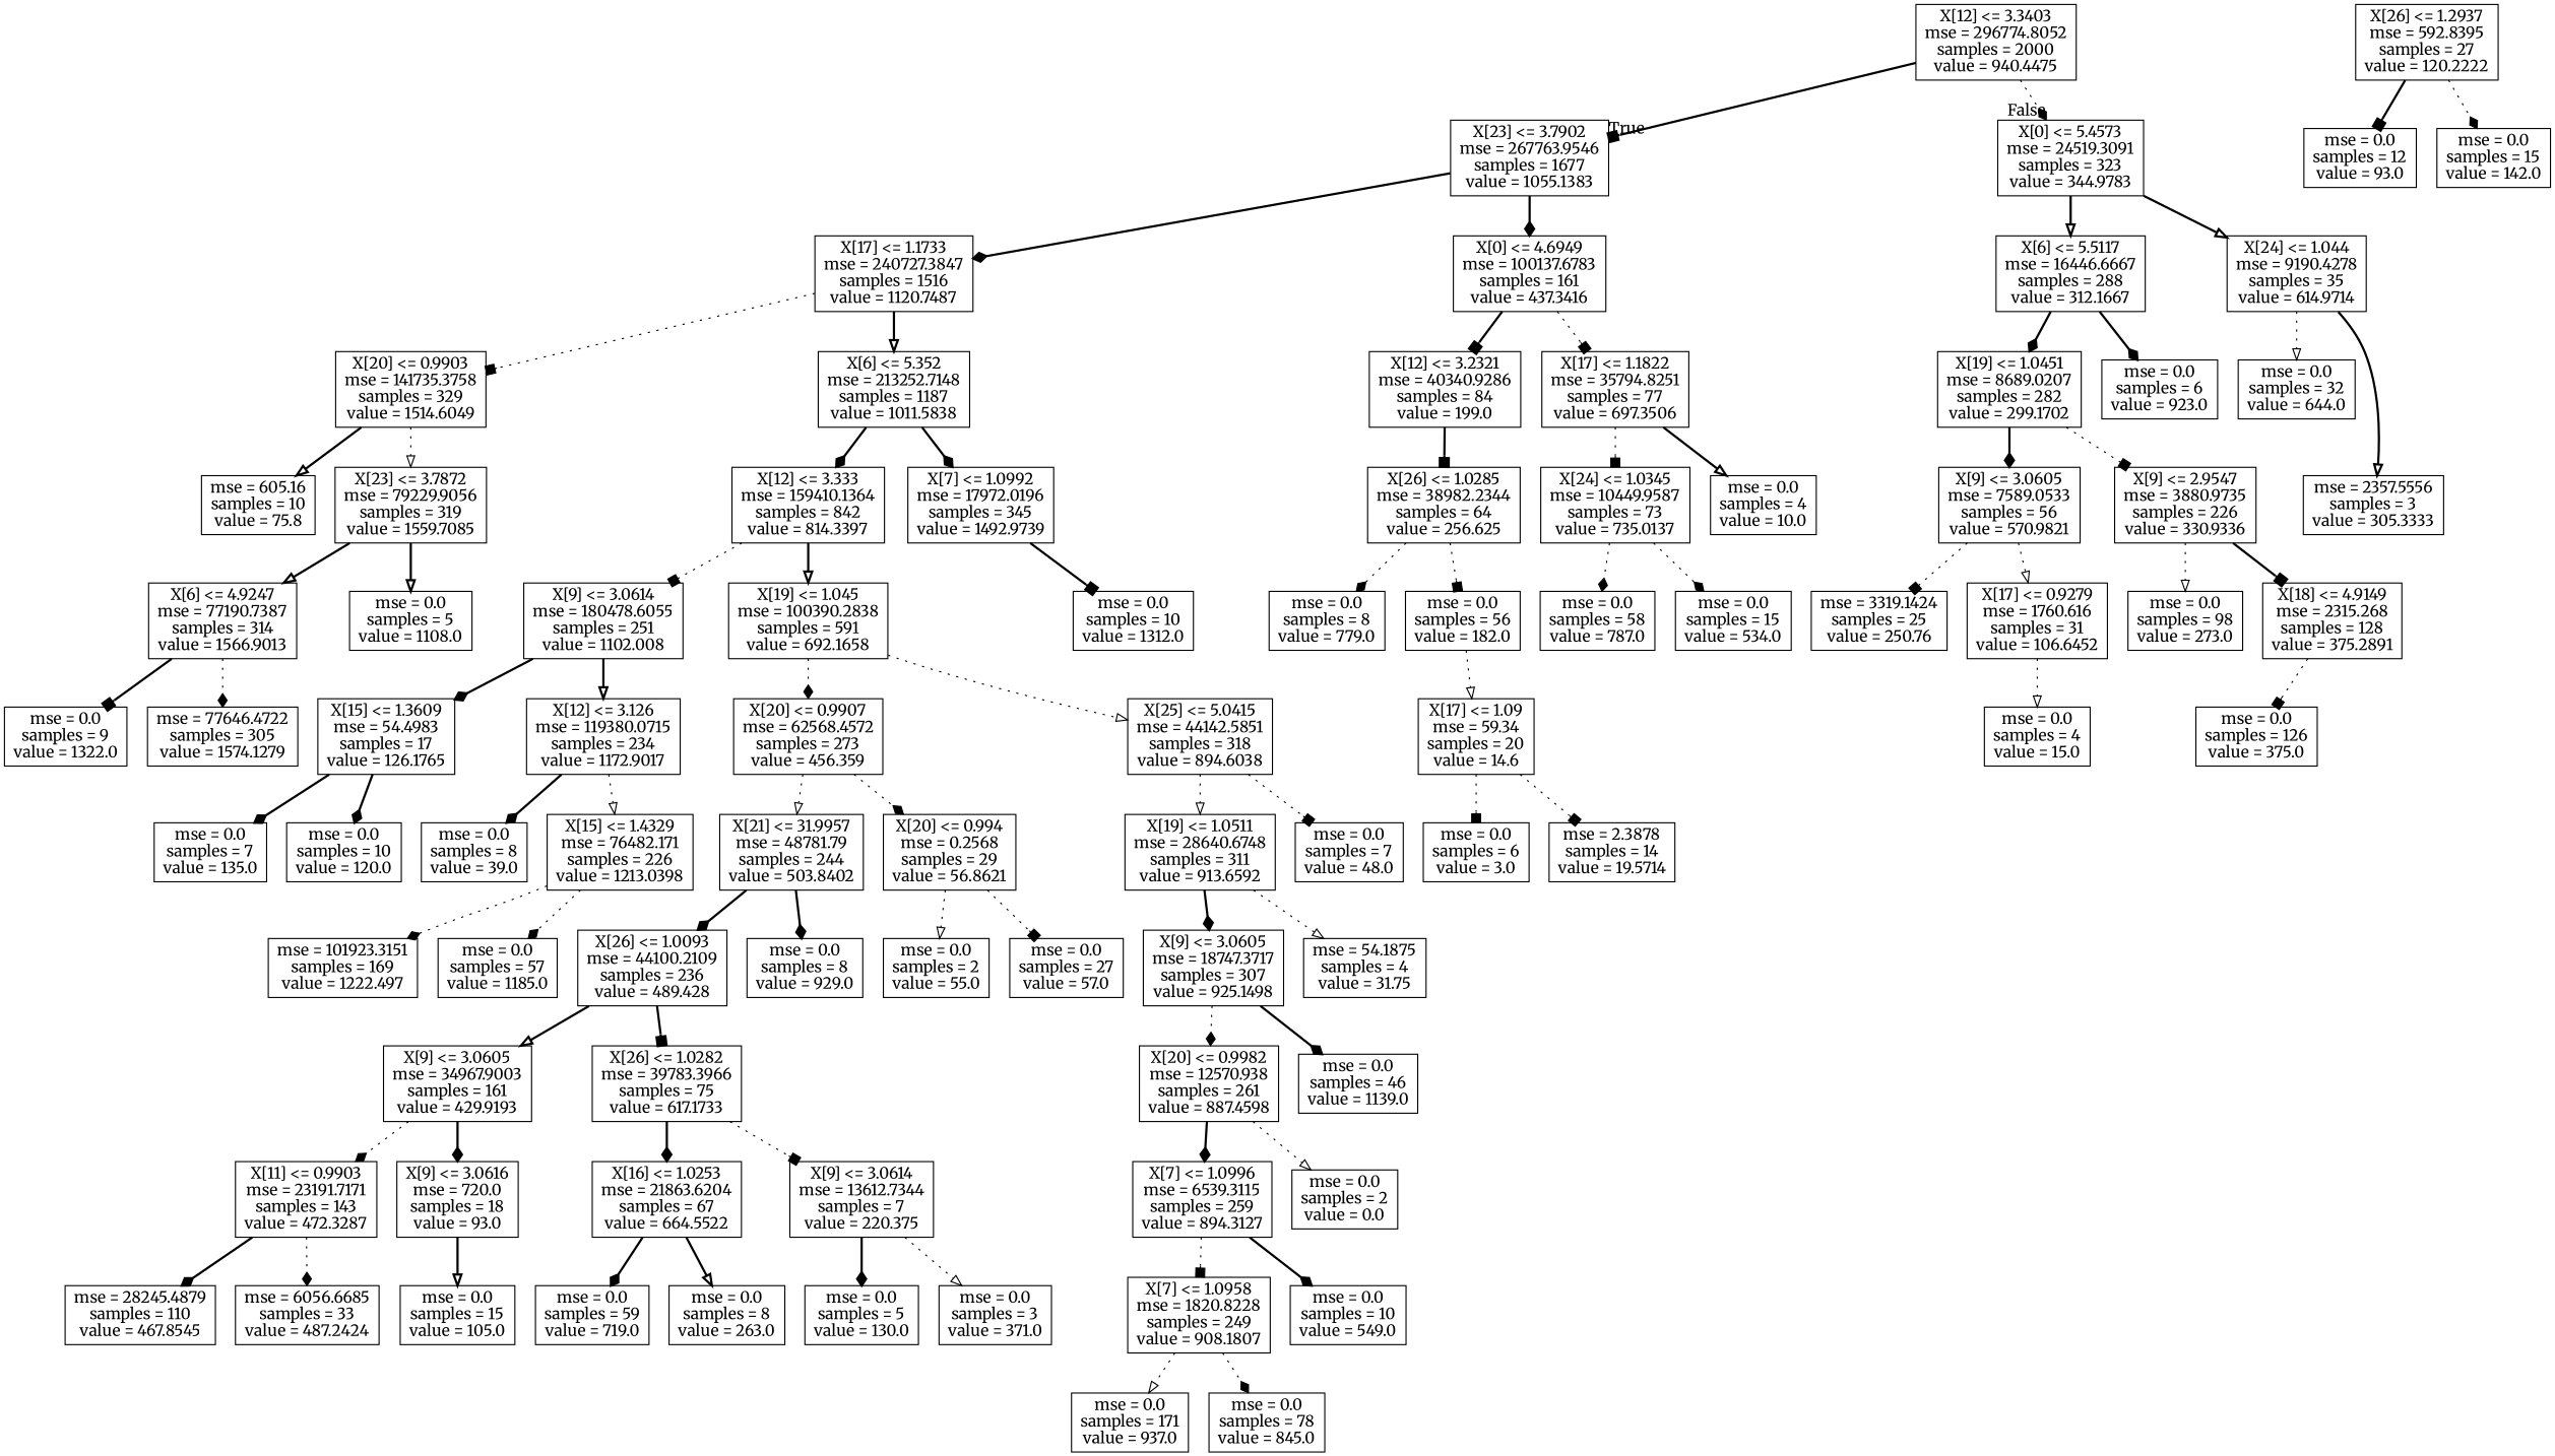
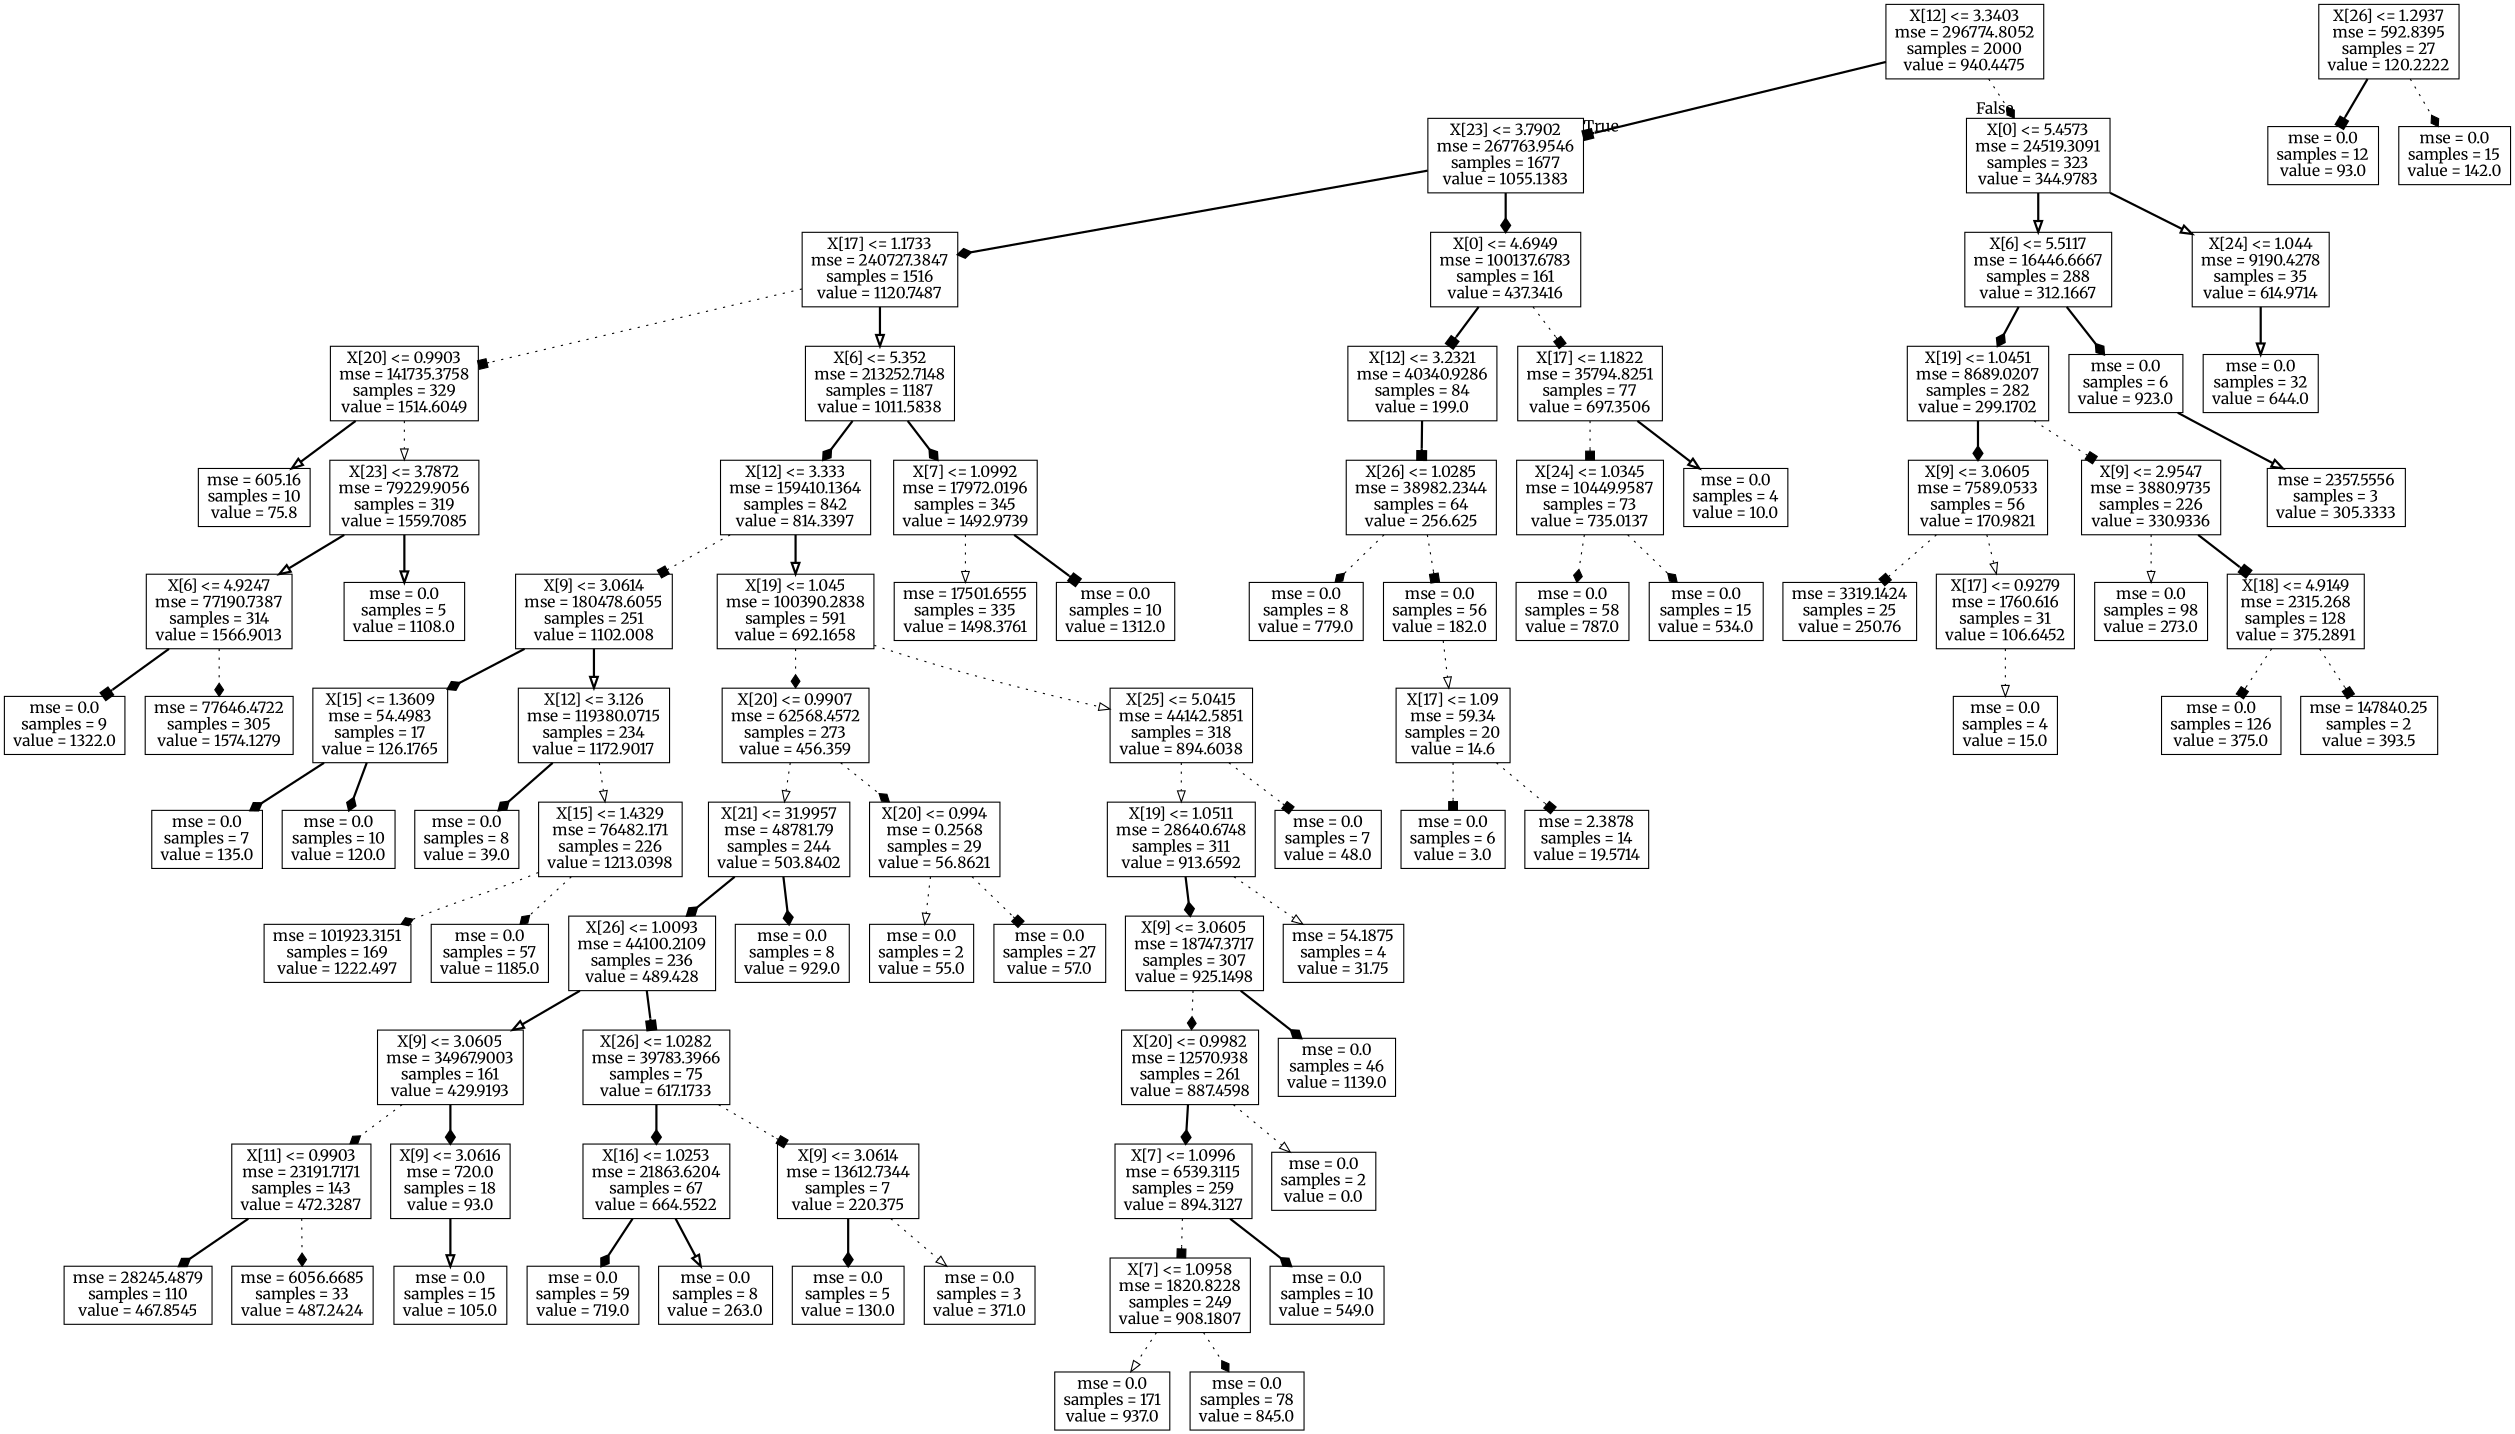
  digraph {
    fontname=Merriweather
    node [fontname=Merriweather shape=box]
    edge [arrowhead=diamond fontname=Merriweather style=bold]
    n1 [label="X[12] <= 3.3403\nmse = 296774.8052\nsamples = 2000\nvalue = 940.4475"]
    n2 [label="X[23] <= 3.7902\nmse = 267763.9546\nsamples = 1677\nvalue = 1055.1383"]
    n3 [label="X[0] <= 5.4573\nmse = 24519.3091\nsamples = 323\nvalue = 344.9783"]
    n4 [label="X[17] <= 1.1733\nmse = 240727.3847\nsamples = 1516\nvalue = 1120.7487"]
    n5 [label="X[0] <= 4.6949\nmse = 100137.6783\nsamples = 161\nvalue = 437.3416"]
    n6 [label="X[6] <= 5.5117\nmse = 16446.6667\nsamples = 288\nvalue = 312.1667"]
    n7 [label="X[24] <= 1.044\nmse = 9190.4278\nsamples = 35\nvalue = 614.9714"]
    n8 [label="X[20] <= 0.9903\nmse = 141735.3758\nsamples = 329\nvalue = 1514.6049"]
    n9 [label="X[6] <= 5.352\nmse = 213252.7148\nsamples = 1187\nvalue = 1011.5838"]
    n10 [label="X[12] <= 3.2321\nmse = 40340.9286\nsamples = 84\nvalue = 199.0"]
    n11 [label="X[17] <= 1.1822\nmse = 35794.8251\nsamples = 77\nvalue = 697.3506"]
    n12 [label="mse = 605.16\nsamples = 10\nvalue = 75.8"]
    n13 [label="X[23] <= 3.7872\nmse = 79229.9056\nsamples = 319\nvalue = 1559.7085"]
    n14 [label="X[12] <= 3.333\nmse = 159410.1364\nsamples = 842\nvalue = 814.3397"]
    n15 [label="X[7] <= 1.0992\nmse = 17972.0196\nsamples = 345\nvalue = 1492.9739"]
    n16 [label="X[6] <= 4.9247\nmse = 77190.7387\nsamples = 314\nvalue = 1566.9013"]
    n17 [label="mse = 0.0\nsamples = 5\nvalue = 1108.0"]
    n18 [label="mse = 0.0\nsamples = 9\nvalue = 1322.0"]
    n19 [label="mse = 77646.4722\nsamples = 305\nvalue = 1574.1279"]
    n20 [label="X[9] <= 3.0614\nmse = 180478.6055\nsamples = 251\nvalue = 1102.008"]
    n21 [label="X[19] <= 1.045\nmse = 100390.2838\nsamples = 591\nvalue = 692.1658"]
+   n22 [label="mse = 17501.6555\nsamples = 335\nvalue = 1498.3761"]
    n23 [label="mse = 0.0\nsamples = 10\nvalue = 1312.0"]
    n24 [label="X[15] <= 1.3609\nmse = 54.4983\nsamples = 17\nvalue = 126.1765"]
    n25 [label="X[12] <= 3.126\nmse = 119380.0715\nsamples = 234\nvalue = 1172.9017"]
    n26 [label="X[20] <= 0.9907\nmse = 62568.4572\nsamples = 273\nvalue = 456.359"]
    n27 [label="X[25] <= 5.0415\nmse = 44142.5851\nsamples = 318\nvalue = 894.6038"]
    n28 [label="mse = 0.0\nsamples = 7\nvalue = 135.0"]
    n29 [label="mse = 0.0\nsamples = 10\nvalue = 120.0"]
    n30 [label="mse = 0.0\nsamples = 8\nvalue = 39.0"]
    n31 [label="X[15] <= 1.4329\nmse = 76482.171\nsamples = 226\nvalue = 1213.0398"]
    n32 [label="mse = 101923.3151\nsamples = 169\nvalue = 1222.497"]
    n33 [label="mse = 0.0\nsamples = 57\nvalue = 1185.0"]
    n34 [label="X[21] <= 31.9957\nmse = 48781.79\nsamples = 244\nvalue = 503.8402"]
    n35 [label="X[20] <= 0.994\nmse = 0.2568\nsamples = 29\nvalue = 56.8621"]
    n36 [label="X[19] <= 1.0511\nmse = 28640.6748\nsamples = 311\nvalue = 913.6592"]
    n37 [label="mse = 0.0\nsamples = 7\nvalue = 48.0"]
    n38 [label="X[26] <= 1.0093\nmse = 44100.2109\nsamples = 236\nvalue = 489.428"]
    n39 [label="mse = 0.0\nsamples = 8\nvalue = 929.0"]
    n40 [label="mse = 0.0\nsamples = 2\nvalue = 55.0"]
    n41 [label="mse = 0.0\nsamples = 27\nvalue = 57.0"]
    n42 [label="X[9] <= 3.0605\nmse = 34967.9003\nsamples = 161\nvalue = 429.9193"]
    n43 [label="X[26] <= 1.0282\nmse = 39783.3966\nsamples = 75\nvalue = 617.1733"]
    n44 [label="X[11] <= 0.9903\nmse = 23191.7171\nsamples = 143\nvalue = 472.3287"]
    n45 [label="X[9] <= 3.0616\nmse = 720.0\nsamples = 18\nvalue = 93.0"]
    n46 [label="X[16] <= 1.0253\nmse = 21863.6204\nsamples = 67\nvalue = 664.5522"]
    n47 [label="X[9] <= 3.0614\nmse = 13612.7344\nsamples = 7\nvalue = 220.375"]
    n48 [label="mse = 28245.4879\nsamples = 110\nvalue = 467.8545"]
    n49 [label="mse = 6056.6685\nsamples = 33\nvalue = 487.2424"]
    n50 [label="mse = 0.0\nsamples = 15\nvalue = 105.0"]
    n51 [label="mse = 0.0\nsamples = 59\nvalue = 719.0"]
    n52 [label="mse = 0.0\nsamples = 8\nvalue = 263.0"]
    n53 [label="mse = 0.0\nsamples = 5\nvalue = 130.0"]
    n54 [label="mse = 0.0\nsamples = 3\nvalue = 371.0"]
    n55 [label="X[9] <= 3.0605\nmse = 18747.3717\nsamples = 307\nvalue = 925.1498"]
    n56 [label="mse = 54.1875\nsamples = 4\nvalue = 31.75"]
    n57 [label="X[20] <= 0.9982\nmse = 12570.938\nsamples = 261\nvalue = 887.4598"]
    n58 [label="mse = 0.0\nsamples = 46\nvalue = 1139.0"]
    n59 [label="X[7] <= 1.0996\nmse = 6539.3115\nsamples = 259\nvalue = 894.3127"]
    n60 [label="mse = 0.0\nsamples = 2\nvalue = 0.0"]
    n61 [label="X[7] <= 1.0958\nmse = 1820.8228\nsamples = 249\nvalue = 908.1807"]
    n62 [label="mse = 0.0\nsamples = 10\nvalue = 549.0"]
    n63 [label="mse = 0.0\nsamples = 171\nvalue = 937.0"]
    n64 [label="mse = 0.0\nsamples = 78\nvalue = 845.0"]
    n65 [label="X[26] <= 1.0285\nmse = 38982.2344\nsamples = 64\nvalue = 256.625"]
    n66 [label="X[24] <= 1.0345\nmse = 10449.9587\nsamples = 73\nvalue = 735.0137"]
    n67 [label="mse = 0.0\nsamples = 4\nvalue = 10.0"]
    n68 [label="X[17] <= 1.09\nmse = 59.34\nsamples = 20\nvalue = 14.6"]
    n69 [label="mse = 0.0\nsamples = 6\nvalue = 3.0"]
    n70 [label="mse = 2.3878\nsamples = 14\nvalue = 19.5714"]
    n71 [label="mse = 0.0\nsamples = 8\nvalue = 779.0"]
    n72 [label="mse = 0.0\nsamples = 56\nvalue = 182.0"]
    n73 [label="mse = 0.0\nsamples = 58\nvalue = 787.0"]
    n74 [label="mse = 0.0\nsamples = 15\nvalue = 534.0"]
    n75 [label="X[19] <= 1.0451\nmse = 8689.0207\nsamples = 282\nvalue = 299.1702"]
    n76 [label="mse = 0.0\nsamples = 6\nvalue = 923.0"]
    n77 [label="mse = 0.0\nsamples = 32\nvalue = 644.0"]
    n78 [label="mse = 2357.5556\nsamples = 3\nvalue = 305.3333"]
-   n79 [label="X[9] <= 3.0605\nmse = 7589.0533\nsamples = 56\nvalue = 570.9821"]
+   n79 [label="X[9] <= 3.0605\nmse = 7589.0533\nsamples = 56\nvalue = 170.9821"]
    n80 [label="X[9] <= 2.9547\nmse = 3880.9735\nsamples = 226\nvalue = 330.9336"]
    n81 [label="mse = 3319.1424\nsamples = 25\nvalue = 250.76"]
    n82 [label="X[17] <= 0.9279\nmse = 1760.616\nsamples = 31\nvalue = 106.6452"]
    n83 [label="mse = 0.0\nsamples = 98\nvalue = 273.0"]
    n84 [label="X[18] <= 4.9149\nmse = 2315.268\nsamples = 128\nvalue = 375.2891"]
    n85 [label="mse = 0.0\nsamples = 4\nvalue = 15.0"]
    n86 [label="X[26] <= 1.2937\nmse = 592.8395\nsamples = 27\nvalue = 120.2222"]
    n87 [label="mse = 0.0\nsamples = 12\nvalue = 93.0"]
    n88 [label="mse = 0.0\nsamples = 15\nvalue = 142.0"]
    n89 [label="mse = 0.0\nsamples = 126\nvalue = 375.0"]
+   n90 [label="mse = 147840.25\nsamples = 2\nvalue = 393.5"]
    n1 -> n2 [arrowhead=box headlabel=True labelangle=45 labeldistance=2.5]
    n1 -> n3 [headlabel=False labelangle=-45 labeldistance=2.5 style=dotted]
    n2 -> n4
    n2 -> n5
    n3 -> n6 [arrowhead=onormal]
    n3 -> n7 [arrowhead=onormal]
    n4 -> n8 [arrowhead=box style=dotted]
    n4 -> n9 [arrowhead=onormal]
    n5 -> n10 [arrowhead=box]
    n5 -> n11 [arrowhead=box style=dotted]
    n6 -> n75
    n6 -> n76
-   n7 -> n77 [arrowhead=onormal style=dotted]
-   n7 -> n78 [arrowhead=onormal]
+   n7 -> n77 [arrowhead=onormal]
+   n76 -> n78 [arrowhead=onormal]
    n8 -> n12 [arrowhead=onormal]
    n8 -> n13 [arrowhead=onormal style=dotted]
    n9 -> n14
    n9 -> n15
    n10 -> n65 [arrowhead=box]
    n11 -> n66 [arrowhead=box style=dotted]
    n11 -> n67 [arrowhead=onormal]
    n13 -> n16 [arrowhead=onormal]
    n13 -> n17 [arrowhead=onormal]
    n14 -> n20 [arrowhead=box style=dotted]
    n14 -> n21 [arrowhead=onormal]
+   n15 -> n22 [arrowhead=onormal style=dotted]
    n15 -> n23 [arrowhead=box]
    n16 -> n18 [arrowhead=box]
    n16 -> n19 [style=dotted]
    n20 -> n24
    n20 -> n25 [arrowhead=onormal]
    n21 -> n26 [style=dotted]
    n21 -> n27 [arrowhead=onormal style=dotted]
    n24 -> n28
    n24 -> n29
    n25 -> n30
    n25 -> n31 [arrowhead=onormal style=dotted]
    n26 -> n34 [arrowhead=onormal style=dotted]
    n26 -> n35 [style=dotted]
    n27 -> n36 [arrowhead=onormal style=dotted]
    n27 -> n37 [arrowhead=box style=dotted]
    n31 -> n32 [style=dotted]
    n31 -> n33 [style=dotted]
    n34 -> n38
    n34 -> n39
    n35 -> n40 [arrowhead=onormal style=dotted]
    n35 -> n41 [arrowhead=box style=dotted]
    n36 -> n55
    n36 -> n56 [arrowhead=onormal style=dotted]
    n38 -> n42 [arrowhead=onormal]
    n38 -> n43 [arrowhead=box]
    n42 -> n44 [style=dotted]
    n42 -> n45
    n43 -> n46
    n43 -> n47 [arrowhead=box style=dotted]
    n44 -> n48
    n44 -> n49 [style=dotted]
    n45 -> n50 [arrowhead=onormal]
    n46 -> n51
    n46 -> n52 [arrowhead=onormal]
    n47 -> n53
    n47 -> n54 [arrowhead=onormal style=dotted]
    n55 -> n57 [style=dotted]
    n55 -> n58
    n57 -> n59
    n57 -> n60 [arrowhead=onormal style=dotted]
    n59 -> n61 [arrowhead=box style=dotted]
    n59 -> n62
    n61 -> n63 [arrowhead=onormal style=dotted]
    n61 -> n64 [style=dotted]
    n65 -> n71 [style=dotted]
    n65 -> n72 [arrowhead=box style=dotted]
    n66 -> n73 [style=dotted]
    n66 -> n74 [style=dotted]
    n68 -> n69 [arrowhead=box style=dotted]
    n68 -> n70 [arrowhead=box style=dotted]
    n72 -> n68 [arrowhead=onormal style=dotted]
    n75 -> n79
    n75 -> n80 [arrowhead=box style=dotted]
    n79 -> n81 [arrowhead=box style=dotted]
    n79 -> n82 [arrowhead=onormal style=dotted]
    n80 -> n83 [arrowhead=onormal style=dotted]
    n80 -> n84 [arrowhead=box]
    n82 -> n85 [arrowhead=onormal style=dotted]
    n84 -> n89 [arrowhead=box style=dotted]
+   n84 -> n90 [arrowhead=box style=dotted]
    n86 -> n87 [arrowhead=box]
    n86 -> n88 [style=dotted]
  }
